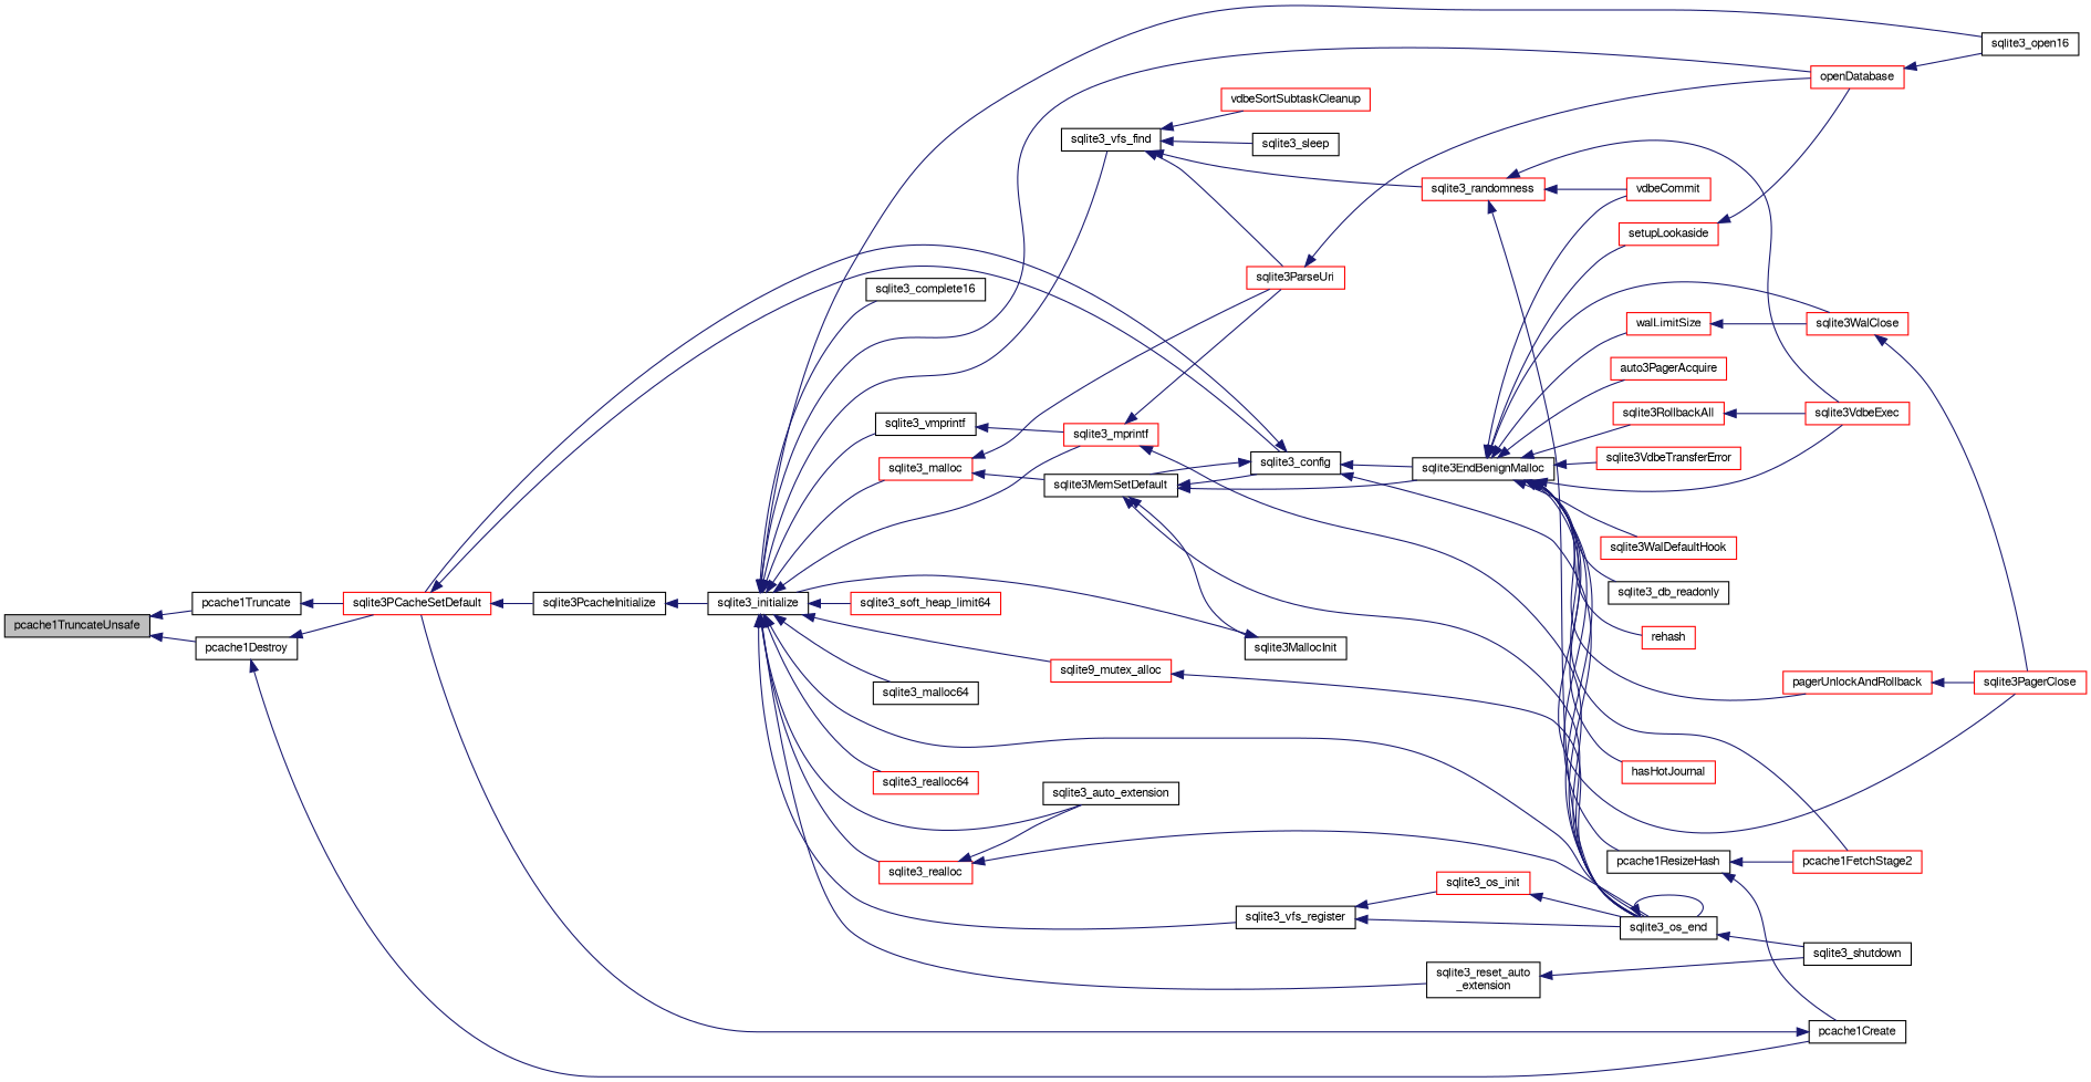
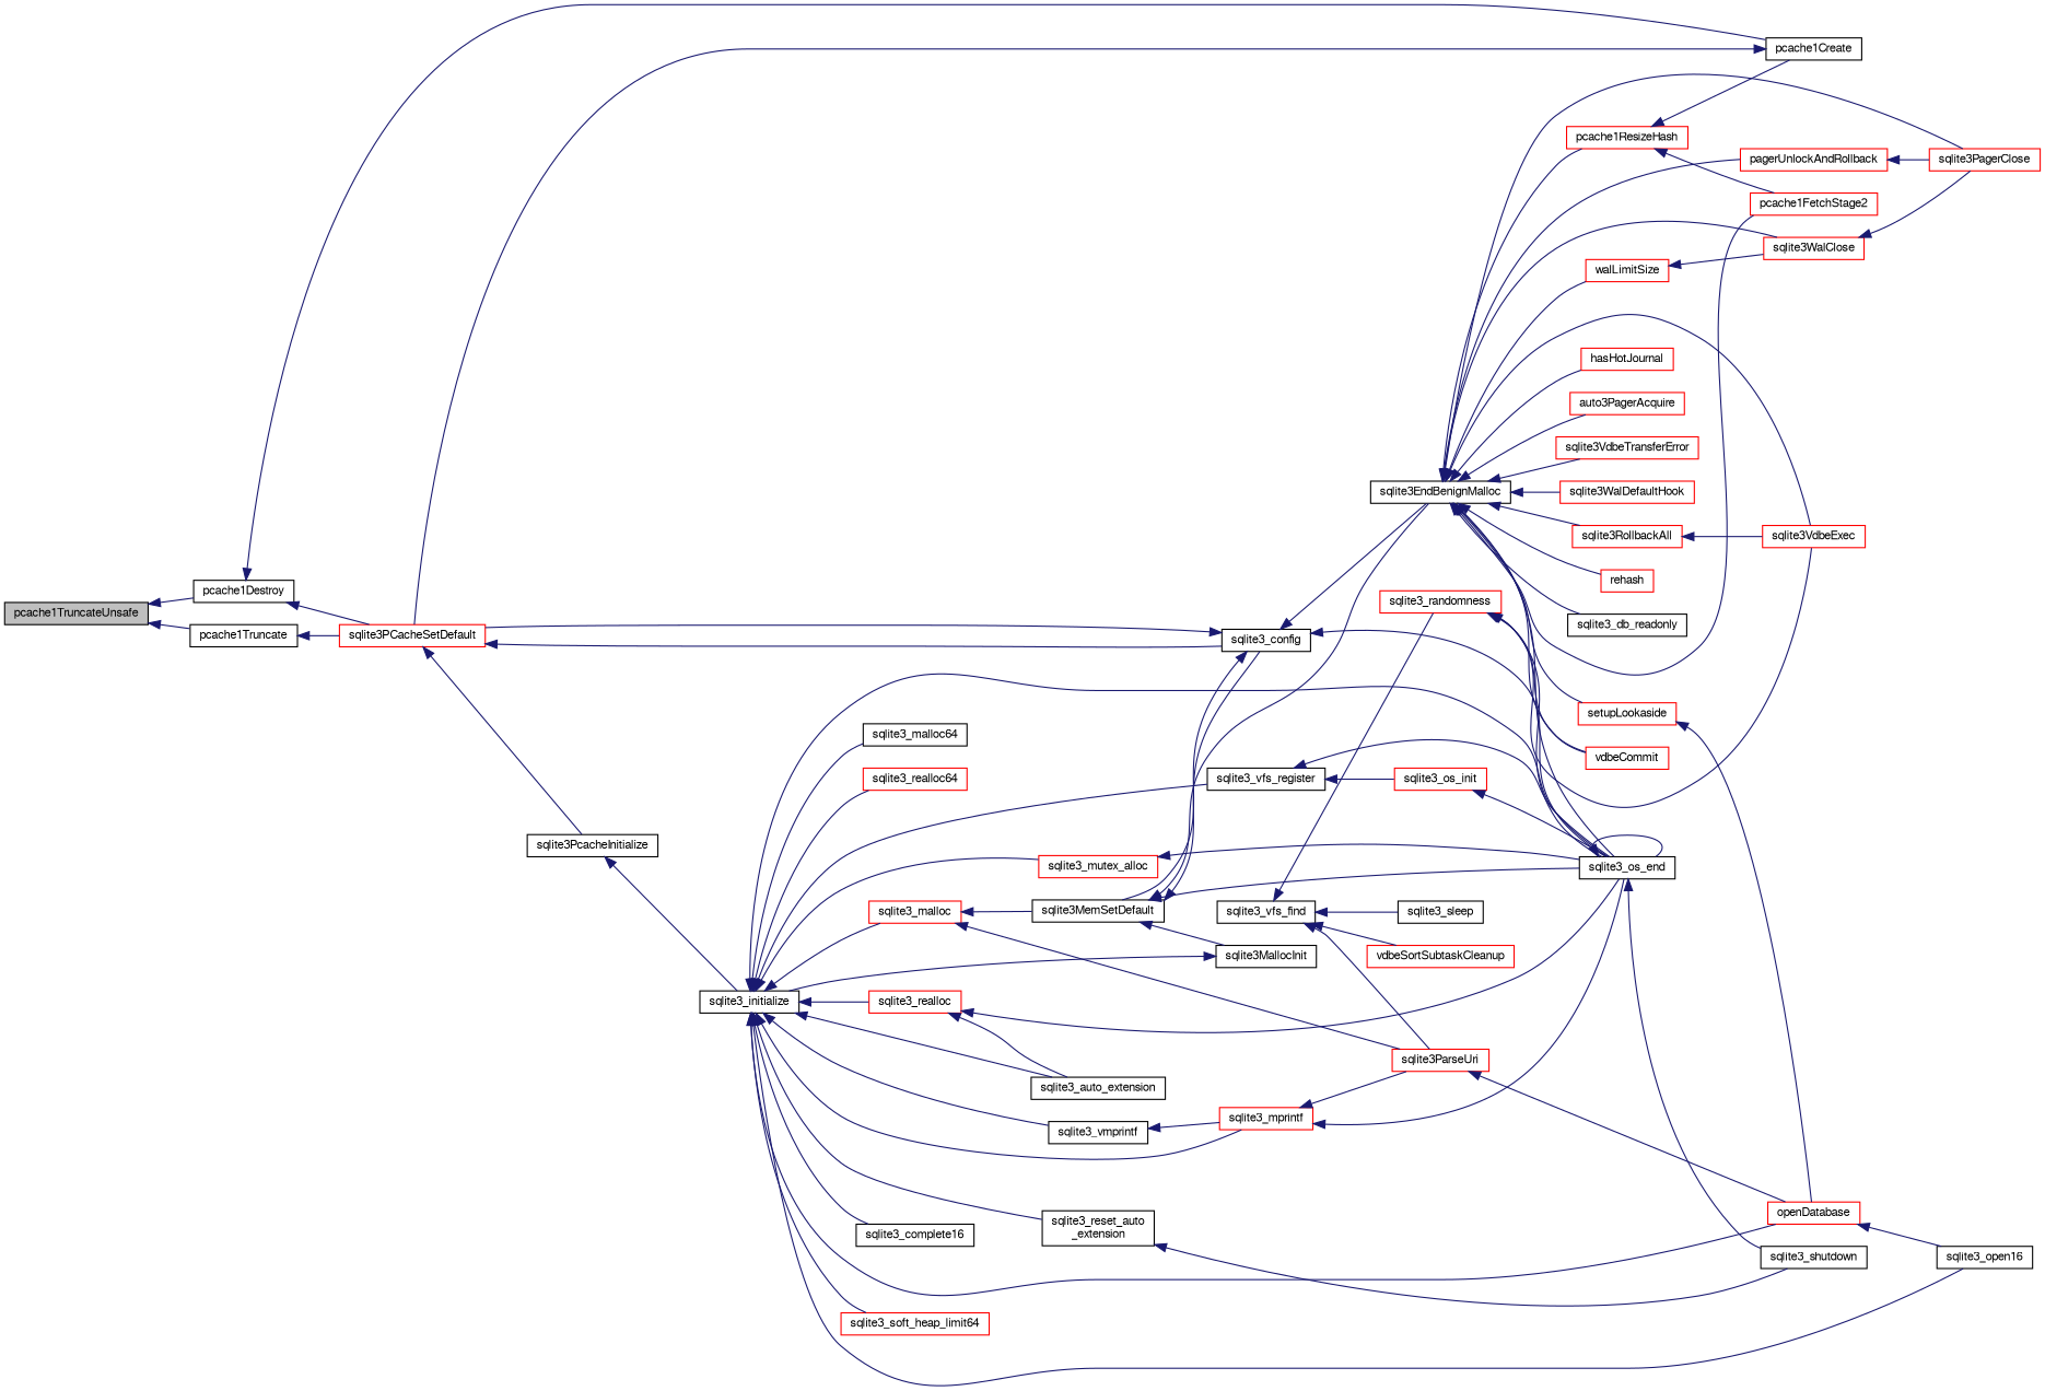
  digraph {
    rankdir=LR
    node [color=red fillcolor=white fontname=FreeSans fontsize=10 shape=record style=filled]
    edge [color=midnightblue dir=back fontname=FreeSans fontsize=10 labelfontname=FreeSans labelfontsize=10 style=solid]
    n1 [color=black fillcolor=grey75 fontcolor=black height=0.2 label=pcache1TruncateUnsafe width=0.4]
    n2 [color=black height=0.2 label=pcache1Truncate width=0.4]
    n3 [color=black height=0.2 label=pcache1Destroy width=0.4]
    n4 [height=0.2 label=sqlite3PCacheSetDefault width=0.4]
    n5 [color=black height=0.2 label=pcache1Create width=0.4]
    n6 [color=black height=0.2 label=sqlite3PcacheInitialize width=0.4]
    n7 [color=black height=0.2 label=sqlite3_config width=0.4]
    n8 [color=black height=0.2 label=sqlite3_initialize width=0.4]
    n9 [color=black height=0.2 label=sqlite3_os_end width=0.4]
    n10 [color=black height=0.2 label=sqlite3MemSetDefault width=0.4]
    n11 [color=black height=0.2 label=sqlite3EndBenignMalloc width=0.4]
    n12 [color=black height=0.2 label=sqlite3_vfs_find width=0.4]
    n13 [height=0.2 label=openDatabase width=0.4]
    n14 [color=black height=0.2 label=sqlite3_open16 width=0.4]
    n15 [color=black height=0.2 label=sqlite3_vfs_register width=0.4]
-   n16 [height=0.2 label=sqlite9_mutex_alloc width=0.4]
+   n16 [height=0.2 label=sqlite3_mutex_alloc width=0.4]
    n17 [height=0.2 label=sqlite3_soft_heap_limit64 width=0.4]
    n18 [height=0.2 label=sqlite3_malloc width=0.4]
    n19 [color=black height=0.2 label=sqlite3_malloc64 width=0.4]
    n20 [height=0.2 label=sqlite3_realloc width=0.4]
    n21 [color=black height=0.2 label=sqlite3_auto_extension width=0.4]
    n22 [height=0.2 label=sqlite3_realloc64 width=0.4]
    n23 [color=black height=0.2 label=sqlite3_vmprintf width=0.4]
    n24 [height=0.2 label=sqlite3_mprintf width=0.4]
    n25 [color=black height=0.2 label="sqlite3_reset_auto\l_extension" width=0.4]
    n26 [color=black height=0.2 label=sqlite3_complete16 width=0.4]
    n27 [height=0.2 label=sqlite3_randomness width=0.4]
    n28 [height=0.2 label=vdbeSortSubtaskCleanup width=0.4]
    n29 [height=0.2 label=sqlite3ParseUri width=0.4]
    n30 [color=black height=0.2 label=sqlite3_sleep width=0.4]
    n31 [color=black height=0.2 label=sqlite3_shutdown width=0.4]
    n32 [height=0.2 label=sqlite3_os_init width=0.4]
    n33 [height=0.2 label=vdbeCommit width=0.4]
    n34 [height=0.2 label=sqlite3VdbeExec width=0.4]
    n35 [color=black height=0.2 label=sqlite3MallocInit width=0.4]
    n36 [height=0.2 label=rehash width=0.4]
-   n37 [color=black height=0.2 label=pcache1ResizeHash width=0.4]
+   n37 [height=0.2 label=pcache1ResizeHash width=0.4]
    n38 [height=0.2 label=pcache1FetchStage2 width=0.4]
    n39 [height=0.2 label=pagerUnlockAndRollback width=0.4]
    n40 [height=0.2 label=sqlite3PagerClose width=0.4]
    n41 [height=0.2 label=hasHotJournal width=0.4]
    n42 [height=0.2 label=auto3PagerAcquire width=0.4]
    n43 [height=0.2 label=walLimitSize width=0.4]
    n44 [height=0.2 label=sqlite3WalClose width=0.4]
    n45 [height=0.2 label=sqlite3VdbeTransferError width=0.4]
    n46 [height=0.2 label=setupLookaside width=0.4]
    n47 [height=0.2 label=sqlite3RollbackAll width=0.4]
    n48 [height=0.2 label=sqlite3WalDefaultHook width=0.4]
    n49 [color=black height=0.2 label=sqlite3_db_readonly width=0.4]
    n1 -> n2
    n1 -> n3
    n2 -> n4
    n3 -> n4
    n3 -> n5
    n4 -> n6
    n4 -> n7
    n5 -> n4
    n6 -> n8
    n7 -> n4
    n7 -> n9
    n7 -> n10
    n7 -> n11
    n8 -> n9
-   n8 -> n12
    n8 -> n13
    n8 -> n14
    n8 -> n15
    n8 -> n16
    n8 -> n17
    n8 -> n18
    n8 -> n19
    n8 -> n20
    n8 -> n21
    n8 -> n22
    n8 -> n23
    n8 -> n24
    n8 -> n25
    n8 -> n26
    n9 -> n9
    n9 -> n31
    n10 -> n7
    n10 -> n9
    n10 -> n11
    n10 -> n35
    n11 -> n9
    n11 -> n33
    n11 -> n34
    n11 -> n36
    n11 -> n37
    n11 -> n38
    n11 -> n39
    n11 -> n40
    n11 -> n41
    n11 -> n42
    n11 -> n43
    n11 -> n44
    n11 -> n45
    n11 -> n46
    n11 -> n47
    n11 -> n48
    n11 -> n49
    n12 -> n27
    n12 -> n28
    n12 -> n29
    n12 -> n30
    n13 -> n14
    n15 -> n9
    n15 -> n32
    n16 -> n9
    n18 -> n10
    n18 -> n29
    n20 -> n9
    n20 -> n21
    n23 -> n24
    n24 -> n9
    n24 -> n29
    n25 -> n31
    n27 -> n9
    n27 -> n33
    n27 -> n34
    n29 -> n13
    n32 -> n9
    n35 -> n8
    n37 -> n5
    n37 -> n38
    n39 -> n40
    n43 -> n44
    n44 -> n40
    n46 -> n13
    n47 -> n34
  }
